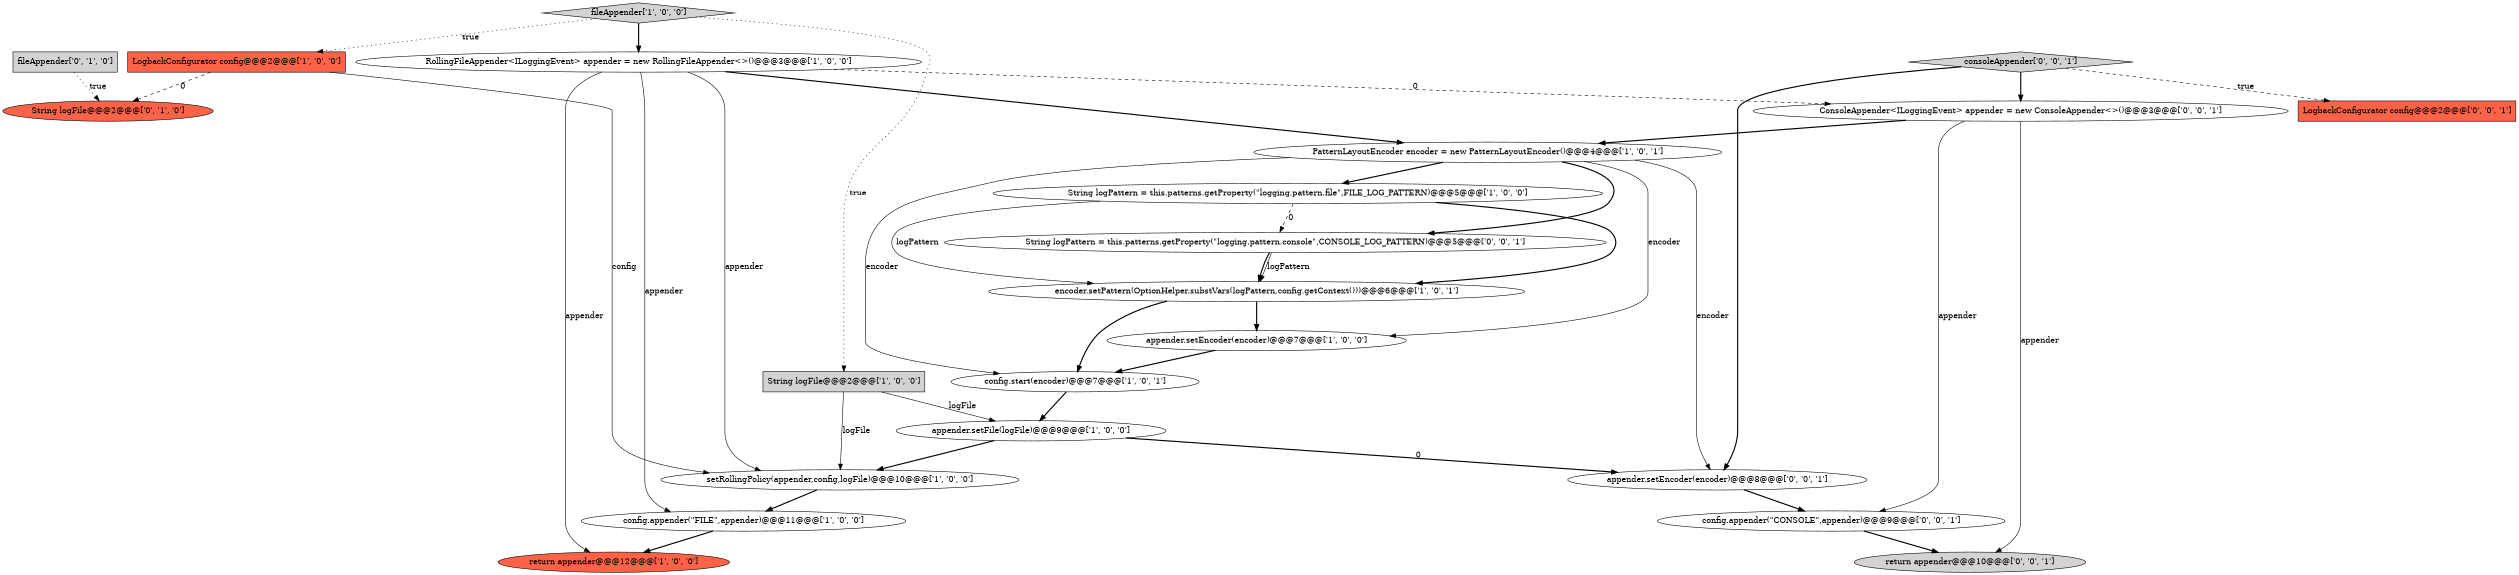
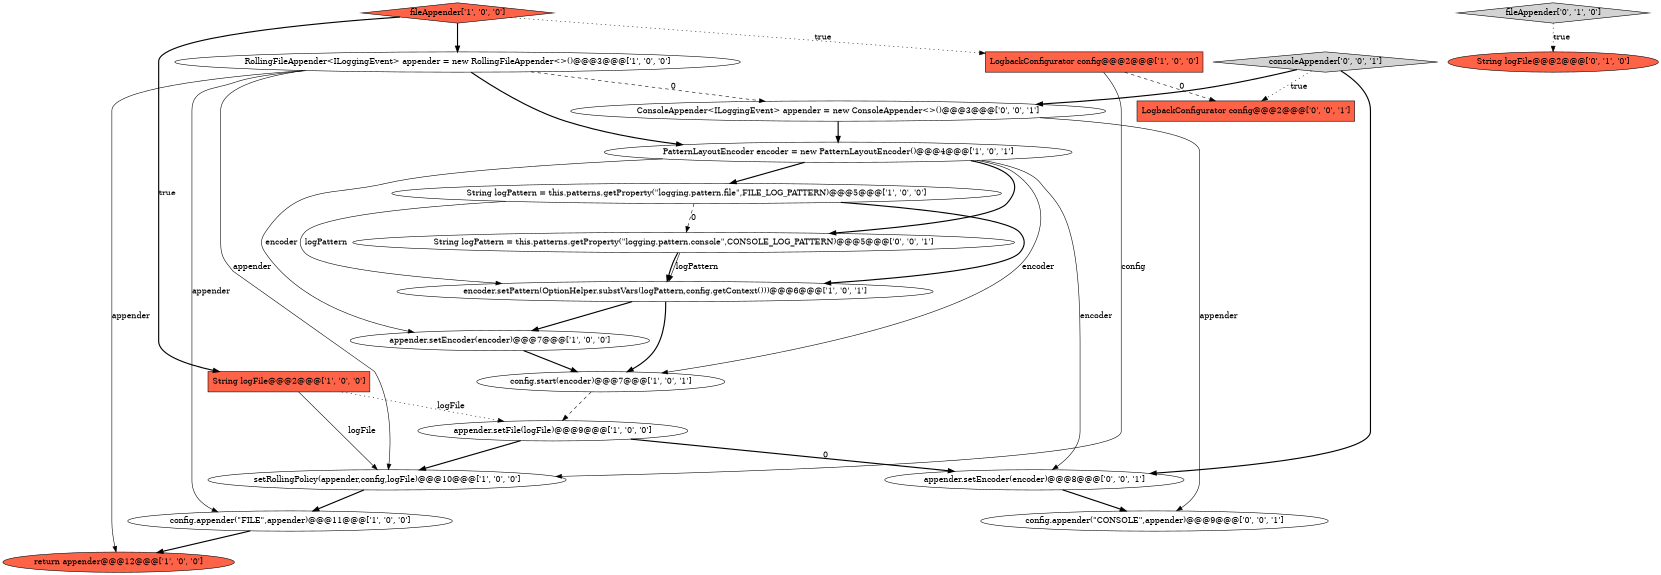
  digraph {
    node [fillcolor=white shape=ellipse style=filled]
    edge [style=bold]
    n1 [label="appender.setEncoder(encoder)@@@7@@@['1', '0', '0']"]
    n2 [label="config.start(encoder)@@@7@@@['1', '0', '1']"]
    n3 [label="appender.setFile(logFile)@@@9@@@['1', '0', '0']"]
    n4 [label="PatternLayoutEncoder encoder = new PatternLayoutEncoder()@@@4@@@['1', '0', '1']"]
    n5 [label="appender.setEncoder(encoder)@@@8@@@['0', '0', '1']"]
    n6 [label="String logPattern = this.patterns.getProperty(\"logging.pattern.console\",CONSOLE_LOG_PATTERN)@@@5@@@['0', '0', '1']"]
    n7 [label="String logPattern = this.patterns.getProperty(\"logging.pattern.file\",FILE_LOG_PATTERN)@@@5@@@['1', '0', '0']"]
    n8 [label="config.appender(\"CONSOLE\",appender)@@@9@@@['0', '0', '1']"]
    n9 [label="encoder.setPattern(OptionHelper.substVars(logPattern,config.getContext()))@@@6@@@['1', '0', '1']"]
    n10 [fillcolor=tomato label="LogbackConfigurator config@@@2@@@['1', '0', '0']" shape=box]
    n11 [fillcolor=tomato label="LogbackConfigurator config@@@2@@@['0', '0', '1']" shape=box]
    n12 [label="setRollingPolicy(appender,config,logFile)@@@10@@@['1', '0', '0']"]
    n13 [label="config.appender(\"FILE\",appender)@@@11@@@['1', '0', '0']"]
-   n14 [fillcolor=lightgray label="String logFile@@@2@@@['1', '0', '0']" shape=box]
+   n14 [fillcolor=tomato label="String logFile@@@2@@@['1', '0', '0']" shape=box]
    n15 [fillcolor=tomato label="String logFile@@@2@@@['0', '1', '0']"]
-   n16 [fillcolor=lightgray label="fileAppender['1', '0', '0']" shape=diamond]
+   n16 [fillcolor=tomato label="fileAppender['1', '0', '0']" shape=diamond]
    n17 [label="RollingFileAppender<ILoggingEvent> appender = new RollingFileAppender<>()@@@3@@@['1', '0', '0']"]
    n18 [label="ConsoleAppender<ILoggingEvent> appender = new ConsoleAppender<>()@@@3@@@['0', '0', '1']"]
    n19 [fillcolor=tomato label="return appender@@@12@@@['1', '0', '0']"]
-   n20 [fillcolor=lightgray label="return appender@@@10@@@['0', '0', '1']"]
    n21 [fillcolor=lightgray label="consoleAppender['0', '0', '1']" shape=diamond]
-   n22 [fillcolor=lightgray label="fileAppender['0', '1', '0']" shape=box]
+   n22 [fillcolor=lightgray label="fileAppender['0', '1', '0']" shape=diamond]
    n1 -> n2
-   n2 -> n3
+   n2 -> n3 [style=dashed]
    n3 -> n5 [label=0]
    n3 -> n12
    n4 -> n1 [label=encoder style=solid]
    n4 -> n2 [label=encoder style=solid]
    n4 -> n5 [label=encoder style=solid]
    n4 -> n6
    n4 -> n7
    n5 -> n8
    n6 -> n9 [label=logPattern style=solid]
    n6 -> n9
    n7 -> n6 [label=0 style=dashed]
    n7 -> n9
    n7 -> n9 [label=logPattern style=solid]
-   n8 -> n20
    n9 -> n1
    n9 -> n2
-   n10 -> n15 [label=0 style=dashed]
+   n10 -> n11 [label=0 style=dashed]
    n10 -> n12 [label=config style=solid]
    n12 -> n13
    n13 -> n19
-   n14 -> n3 [label=logFile style=solid]
+   n14 -> n3 [label=logFile style=dotted]
    n14 -> n12 [label=logFile style=solid]
    n16 -> n10 [label=true style=dotted]
-   n16 -> n14 [label=true style=dotted]
+   n16 -> n14 [label=true]
    n16 -> n17
    n17 -> n4
    n17 -> n12 [label=appender style=solid]
    n17 -> n13 [label=appender style=solid]
    n17 -> n18 [label=0 style=dashed]
    n17 -> n19 [label=appender style=solid]
    n18 -> n4
    n18 -> n8 [label=appender style=solid]
-   n18 -> n20 [label=appender style=solid]
    n21 -> n5
-   n21 -> n11 [label=true style=dashed]
+   n21 -> n11 [label=true style=dotted]
    n21 -> n18
    n22 -> n15 [label=true style=dotted]
  }
